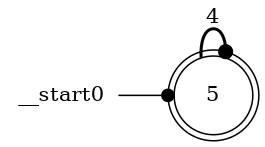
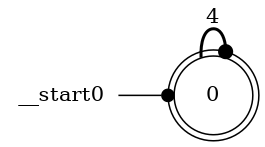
  digraph {
    rankdir=LR
    edge [arrowhead=dot]
-   n1 [label=5 shape=doublecircle]
+   n1 [label=0 shape=doublecircle]
    __start0 [height=0 shape=none width=0]
    n1 -> n1 [label=4 style=bold]
    __start0 -> n1 [style=solid]
  }
